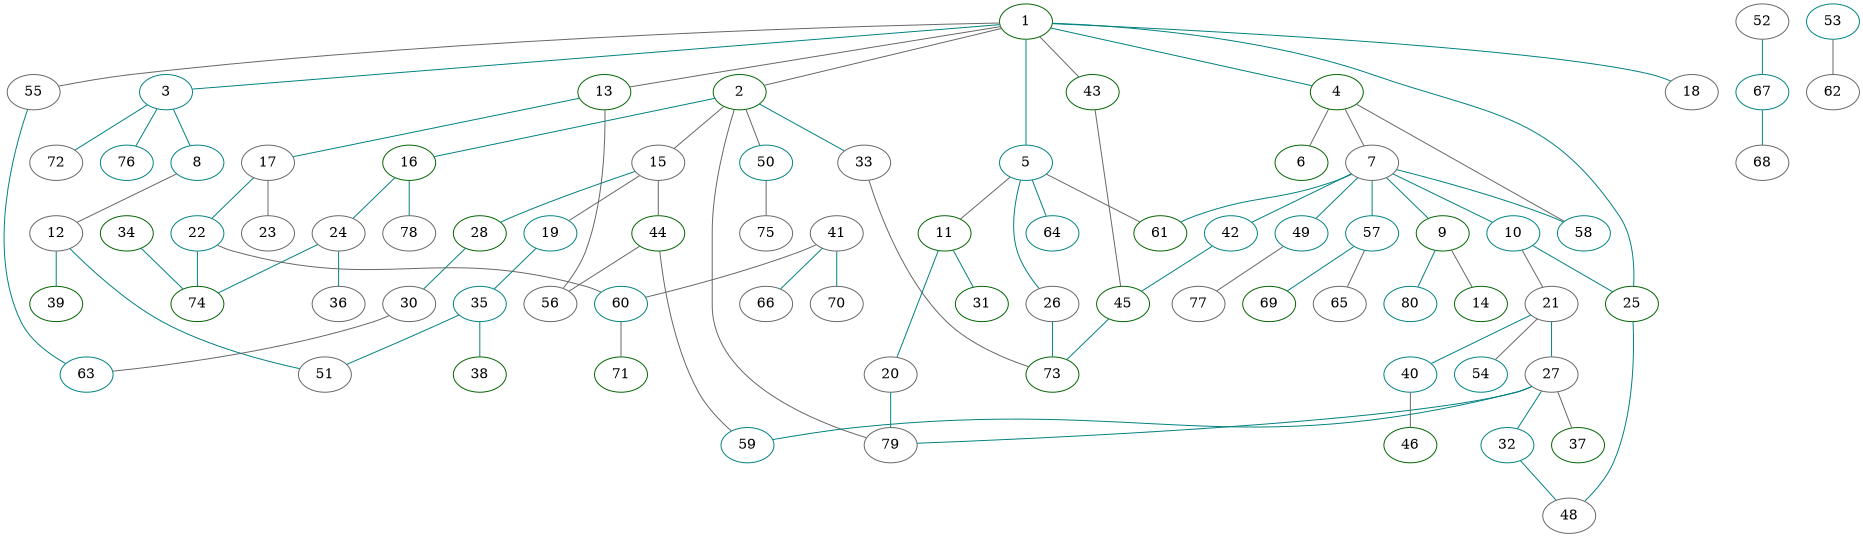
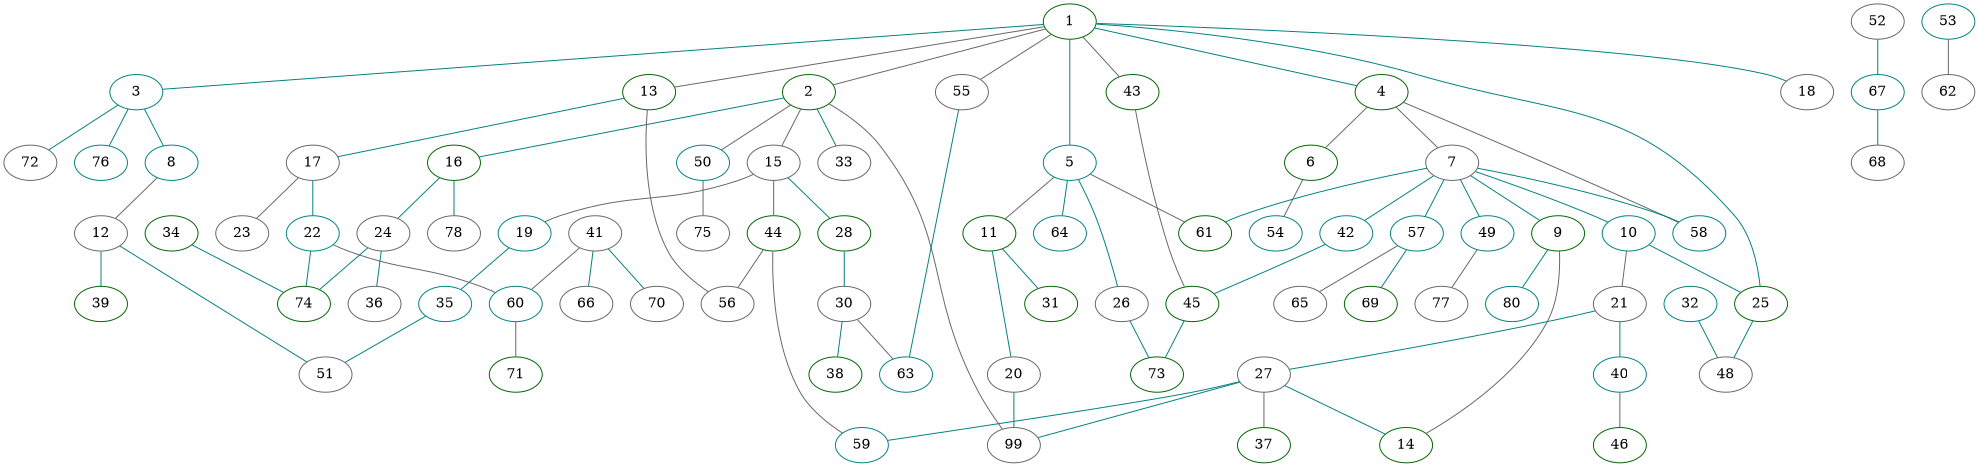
  graph {
    node [color=gray40]
    edge [color=teal]
    1 [color=darkgreen]
    2 [color=darkgreen]
    3 [color=teal]
    4 [color=darkgreen]
    5 [color=teal]
    13 [color=darkgreen]
    18
    25 [color=darkgreen]
    43 [color=darkgreen]
    55
    15
    16 [color=darkgreen]
    33
    50 [color=teal]
-   79
+   79 [label=99]
    8 [color=teal]
    72
    76 [color=teal]
    6 [color=darkgreen]
    7
    58 [color=teal]
    11 [color=darkgreen]
    26
    61 [color=darkgreen]
    64 [color=teal]
    17
    56
    48
    45 [color=darkgreen]
    63 [color=teal]
    19 [color=teal]
    28 [color=darkgreen]
    44 [color=darkgreen]
    24
    78
    73 [color=darkgreen]
    75
    12
    54 [color=teal]
    9 [color=darkgreen]
    10 [color=teal]
    42 [color=teal]
    49 [color=teal]
    57 [color=teal]
    20
    31 [color=darkgreen]
    22 [color=teal]
    23
    35 [color=teal]
    30
    59 [color=teal]
    74 [color=darkgreen]
    36
    67 [color=teal]
    52
    53 [color=teal]
    62
    39 [color=darkgreen]
    51
    14 [color=darkgreen]
    80 [color=teal]
    21
    77
    65
    69 [color=darkgreen]
    27
    40 [color=teal]
    34 [color=darkgreen]
    60 [color=teal]
    41
    66
    70
    32 [color=teal]
    37 [color=darkgreen]
    46 [color=darkgreen]
    71 [color=darkgreen]
    38 [color=darkgreen]
    68
    1 -- 2 [color=gray40]
    1 -- 3
    1 -- 4
    1 -- 5
    1 -- 13 [color=gray40]
    1 -- 18
    1 -- 25
    1 -- 43 [color=gray40]
    1 -- 55 [color=gray40]
    2 -- 15 [color=gray40]
    2 -- 16
    2 -- 33
    2 -- 50 [color=gray40]
    2 -- 79 [color=gray40]
    3 -- 8
    3 -- 72
    3 -- 76
    4 -- 6 [color=gray40]
    4 -- 7 [color=gray40]
    4 -- 58 [color=gray40]
    5 -- 11 [color=gray40]
    5 -- 26
    5 -- 61 [color=gray40]
    5 -- 64
    13 -- 17
    13 -- 56 [color=gray40]
    25 -- 48
    43 -- 45 [color=gray40]
    55 -- 63
    15 -- 19 [color=gray40]
    15 -- 28
    15 -- 44 [color=gray40]
    16 -- 24
    16 -- 78
-   33 -- 73 [color=gray40]
    50 -- 75 [color=gray40]
    8 -- 12 [color=gray40]
-   21 -- 54 [color=gray40]
+   6 -- 54 [color=gray40]
    7 -- 58
    7 -- 61
    7 -- 9
    7 -- 10
    7 -- 42
    7 -- 49
    7 -- 57
    11 -- 20
    11 -- 31
    26 -- 73
    17 -- 22
    17 -- 23 [color=gray40]
    45 -- 73
    19 -- 35
    28 -- 30
    44 -- 56 [color=gray40]
    44 -- 59 [color=gray40]
    24 -- 74
    24 -- 36
    12 -- 39
    12 -- 51
    9 -- 14 [color=gray40]
    9 -- 80
    10 -- 25
    10 -- 21 [color=gray40]
    42 -- 45
    49 -- 77 [color=gray40]
    57 -- 65 [color=gray40]
    57 -- 69
    20 -- 79
    22 -- 74
    22 -- 60 [color=gray40]
    35 -- 51
-   35 -- 38
+   30 -- 38
    30 -- 63 [color=gray40]
    67 -- 68
    52 -- 67
    53 -- 62 [color=gray40]
    21 -- 27
    21 -- 40
    27 -- 79
    27 -- 59
-   27 -- 32
+   27 -- 14
    27 -- 37 [color=gray40]
    40 -- 46 [color=gray40]
    34 -- 74
    60 -- 71 [color=gray40]
    41 -- 60 [color=gray40]
    41 -- 66
    41 -- 70
    32 -- 48
  }
